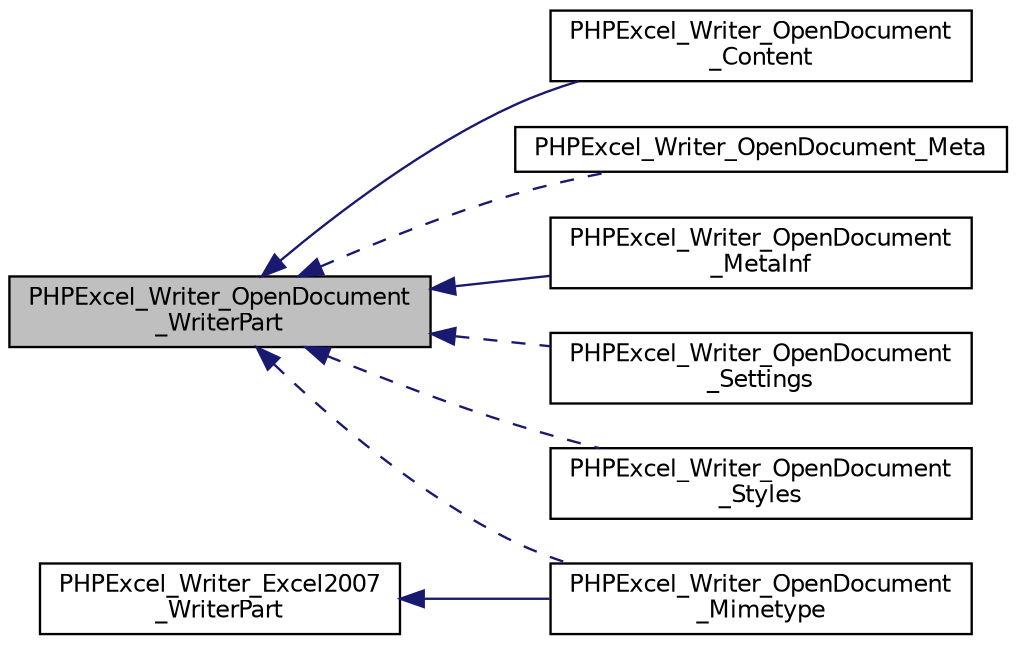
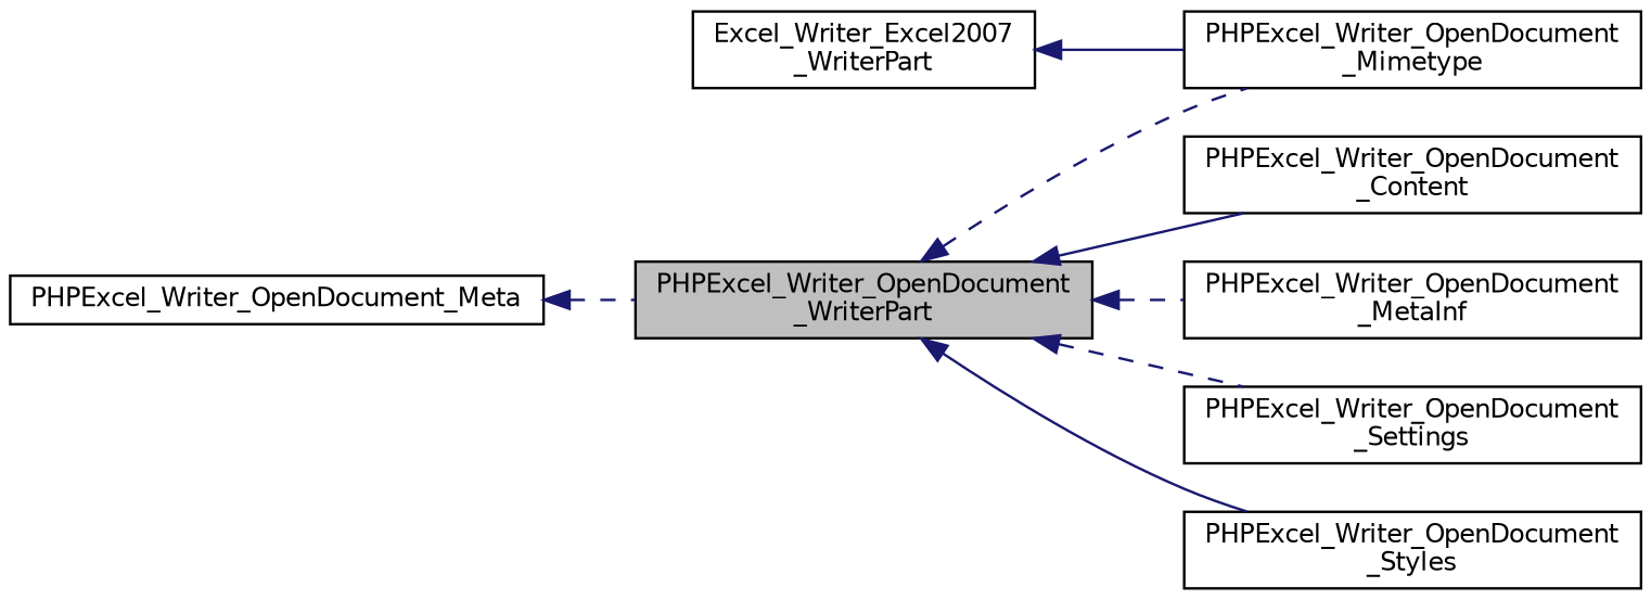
  digraph {
    rankdir=LR
    node [color=black fillcolor=white fontname=Helvetica fontsize=10 shape=record style=filled]
    edge [color=midnightblue dir=back fontname=Helvetica fontsize=10 labelfontname=Helvetica labelfontsize=10 style=dashed]
    n1 [fillcolor=grey75 fontcolor=black height=0.2 label="PHPExcel_Writer_OpenDocument\l_WriterPart" width=0.4]
    n2 [height=0.2 label="PHPExcel_Writer_OpenDocument\l_Content" width=0.4]
    n3 [height=0.2 label=PHPExcel_Writer_OpenDocument_Meta width=0.4]
    n4 [height=0.2 label="PHPExcel_Writer_OpenDocument\l_MetaInf" width=0.4]
    n5 [height=0.2 label="PHPExcel_Writer_OpenDocument\l_Mimetype" width=0.4]
    n6 [height=0.2 label="PHPExcel_Writer_OpenDocument\l_Settings" width=0.4]
    n7 [height=0.2 label="PHPExcel_Writer_OpenDocument\l_Styles" width=0.4]
-   n8 [height=0.2 label="PHPExcel_Writer_Excel2007\l_WriterPart" width=0.4]
+   n8 [height=0.2 label="Excel_Writer_Excel2007\l_WriterPart" width=0.4]
    n1 -> n2 [style=solid]
-   n1 -> n3
-   n1 -> n4 [style=solid]
+   n3 -> n1
+   n1 -> n4
    n1 -> n5
    n1 -> n6
-   n1 -> n7
+   n1 -> n7 [style=solid]
    n8 -> n5 [style=solid]
  }
